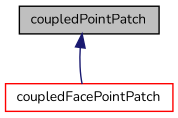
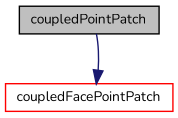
  digraph {
    fontname=Nunito
    node [fontname=Nunito fontsize=10 shape=record]
    n1 [color=black fillcolor=grey75 fontcolor=black height=0.2 label=coupledPointPatch style=filled width=0.4]
    n2 [color=red height=0.2 label=coupledFacePointPatch width=0.4]
-   n1 -> n2 [color=midnightblue dir=back fontname=Nunito fontsize=10 labelfontname=Helvetica labelfontsize=10 style=solid]
+   n2 -> n1 [color=midnightblue dir=back fontname=Nunito fontsize=10 labelfontname=Helvetica labelfontsize=10 style=solid]
  }
